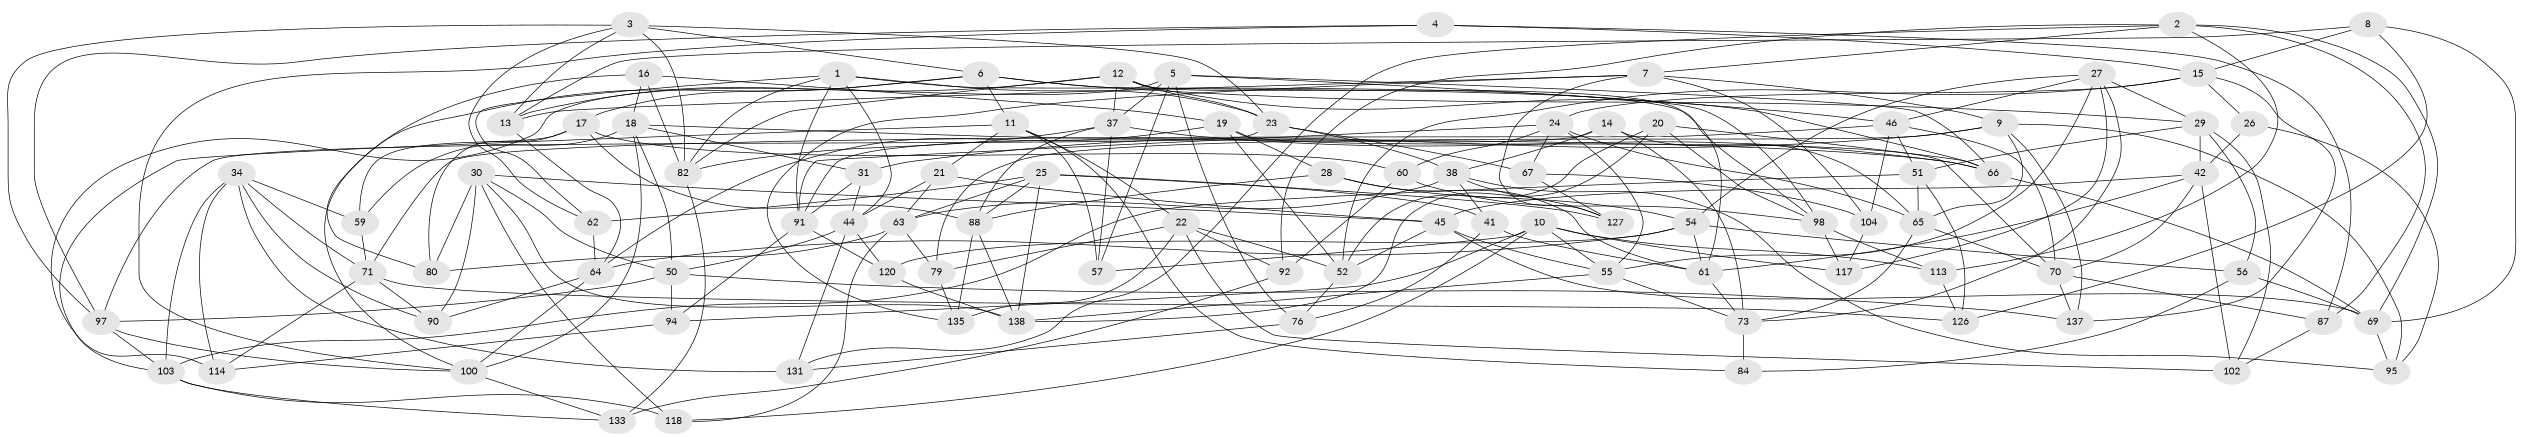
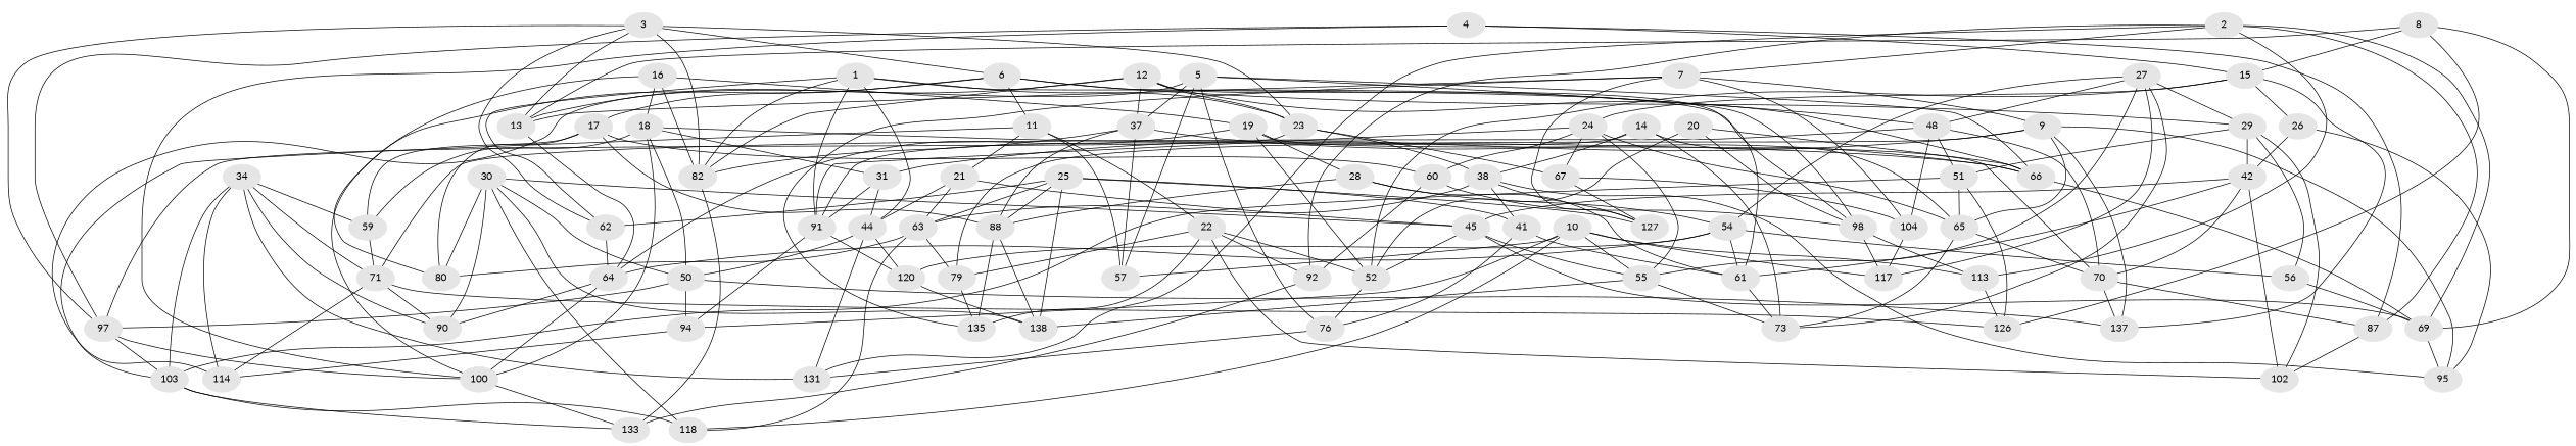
  graph {
    fontname=Lato
    node [color=gray90 fontname=Lato style=filled]
    edge [fontname=Lato]
    1 [super="+78"]
    23 [super="+93"]
    44 [super="+112"]
    62
    82 [super="+108"]
    91 [super="+130"]
    98 [super="+110"]
    97 [super="+124"]
    38 [super="+72"]
    67
    131
    50 [super="+109"]
    120
    64 [super="+105"]
    133
    94
    113
    117
    2 [super="+101"]
    7 [super="+32"]
    69 [super="+104"]
    87
    92
    13
    9 [super="+111"]
    n26 [label=104]
    127
    135
    95
    102
    126
    3 [super="+43"]
    6 [super="+75"]
    100 [super="+132"]
    11 [super="+39"]
    17 [super="+129"]
    29 [super="+40"]
    103 [super="+119"]
    15 [super="+36"]
    137
    24 [super="+33"]
    26
    52 [super="+86"]
    4
    5 [super="+85"]
    37 [super="+122"]
-   48 [super="+53" label=46]
+   48 [super="+53"]
    57
    66 [super="+74"]
    76
    114
    88 [super="+115"]
    70 [super="+128"]
    51 [super="+81"]
    71 [super="+136"]
    21
    22 [super="+125"]
-   84
    80
    59
    60
    42 [super="+47"]
    56
    31
    65 [super="+123"]
    79
    8
    73 [super="+96"]
    10 [super="+77"]
    55 [super="+89"]
    118
    138 [super="+139"]
    45 [super="+58"]
    63 [super="+83"]
    12 [super="+99"]
    61 [super="+68"]
    41
    14
    18 [super="+49"]
    16
    19 [super="+134"]
    28
    54 [super="+121"]
    90
    20
    25 [super="+35"]
    27 [super="+106"]
    30 [super="+116"]
    34 [super="+46"]
    1 -- 23
    1 -- 44
    1 -- 62
    1 -- 82
    1 -- 91
    1 -- 98
    23 -- 97
    23 -- 38
    23 -- 67
    44 -- 131
    44 -- 50
    44 -- 120
    62 -- 64
    82 -- 133
    91 -- 120
    91 -- 94
    98 -- 113
    98 -- 117
    97 -- 100
    97 -- 103
    38 -- 127
    38 -- 95
    38 -- 63
    38 -- 41
    67 -- n26
    67 -- 127
    50 -- 97
    50 -- 94
    50 -- 137
    120 -- 138
    64 -- 100
    64 -- 90
    94 -- 114
    113 -- 126
    2 -- 131
    2 -- 113
    2 -- 7
    2 -- 69
    2 -- 87
    2 -- 92
    7 -- 13
    7 -- 9
    7 -- n26
    7 -- 127
    7 -- 135
    69 -- 95
    87 -- 102
    92 -- 133
    13 -- 64
    9 -- 95
    9 -- 137
    9 -- 31
    9 -- 65
    9 -- 79
    n26 -- 117
    3 -- 23
    3 -- 62
    3 -- 82
    3 -- 97
    3 -- 13
    3 -- 6
    6 -- 98
    6 -- 100
    6 -- 11
    6 -- 17
    6 -- 29
    100 -- 133
    11 -- 103
    11 -- 57
    11 -- 21
    11 -- 22
-   11 -- 84
    17 -- 88
    17 -- 80
    17 -- 59
    17 -- 60
    29 -- 102
    29 -- 51
    29 -- 42
    29 -- 56
    103 -- 133
    103 -- 118
    15 -- 137
    15 -- 24
    15 -- 26
    15 -- 52
    24 -- 91
    24 -- 67
    24 -- 60
    24 -- 65
    24 -- 55
    26 -- 95
    26 -- 42
    52 -- 76
    4 -- 97
    4 -- 87
    4 -- 100
    4 -- 15
    5 -- 37
    5 -- 48
    5 -- 57
    5 -- 66
    5 -- 76
    5 -- 114
    37 -- 82
    37 -- 57
    37 -- 66
    37 -- 88
    48 -- n26
    48 -- 70
    48 -- 51
    48 -- 71
    66 -- 69
    76 -- 131
    88 -- 135
    88 -- 138
    70 -- 87
    70 -- 137
    51 -- 126
    51 -- 103
    51 -- 65
    71 -- 126
    71 -- 114
    71 -- 90
    21 -- 44
    21 -- 45
    21 -- 63
    22 -- 92
    22 -- 135
    22 -- 102
    22 -- 52
    22 -- 79
    59 -- 71
    60 -- 98
    60 -- 92
    42 -- 102
    42 -- 70
    42 -- 45
    42 -- 61
    56 -- 69
-   56 -- 84
    31 -- 44
    31 -- 91
    65 -- 70
    65 -- 73
    79 -- 135
    8 -- 69
    8 -- 13
    8 -- 126
    8 -- 15
-   73 -- 84
    10 -- 94
    10 -- 113
    10 -- 117
    10 -- 57
    10 -- 55
    10 -- 118
    55 -- 73
    55 -- 138
    45 -- 69
    45 -- 52
    45 -- 55
    63 -- 80
    63 -- 79
    63 -- 118
    12 -- 23
    12 -- 82
    12 -- 13
    12 -- 37
    12 -- 66
    12 -- 61
    61 -- 73
    41 -- 76
    41 -- 61
    14 -- 91
    14 -- 38
    14 -- 65
    14 -- 73
    18 -- 50
    18 -- 100
    18 -- 66
    18 -- 59
    18 -- 31
    16 -- 82
    16 -- 80
    16 -- 18
    16 -- 19
    19 -- 64
    19 -- 52
    19 -- 70
    19 -- 28
    28 -- 88
    28 -- 61
    28 -- 54
    54 -- 120
    54 -- 64
    54 -- 56
    54 -- 61
    20 -- 98
    20 -- 52
    20 -- 66
-   20 -- 138
    25 -- 62
    25 -- 127
    25 -- 88
    25 -- 138
    25 -- 63
    25 -- 41
    27 -- 117
    27 -- 29
    27 -- 48
    27 -- 73
    27 -- 55
    27 -- 54
    30 -- 50
    30 -- 80
    30 -- 118
    30 -- 138
    30 -- 45
    30 -- 90
    34 -- 131
    34 -- 103
    34 -- 114
    34 -- 71
    34 -- 59
    34 -- 90
  }
